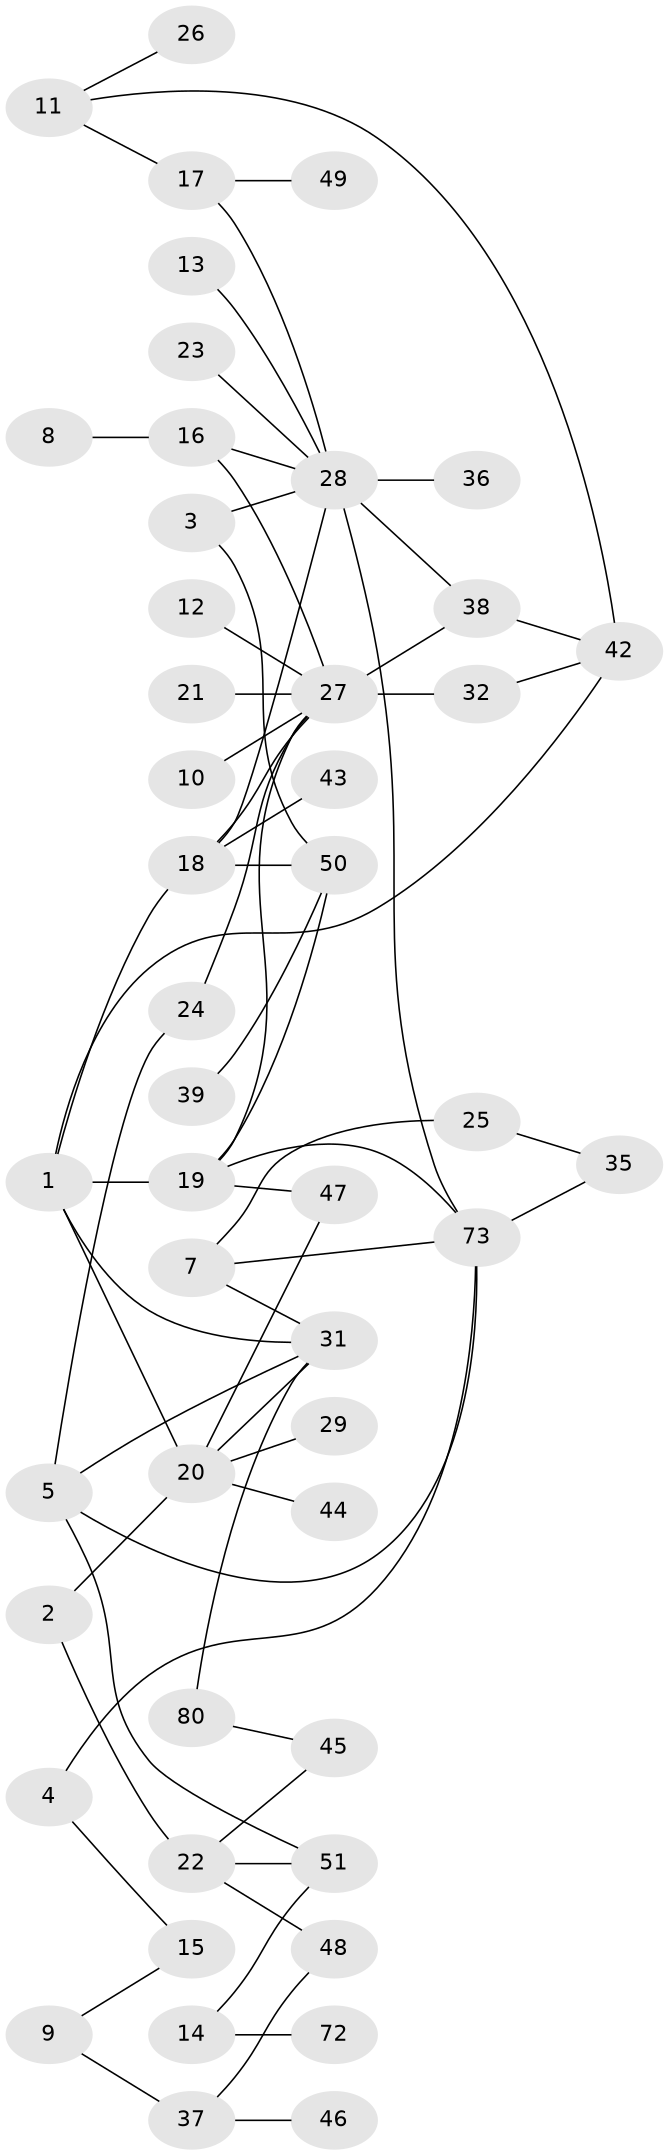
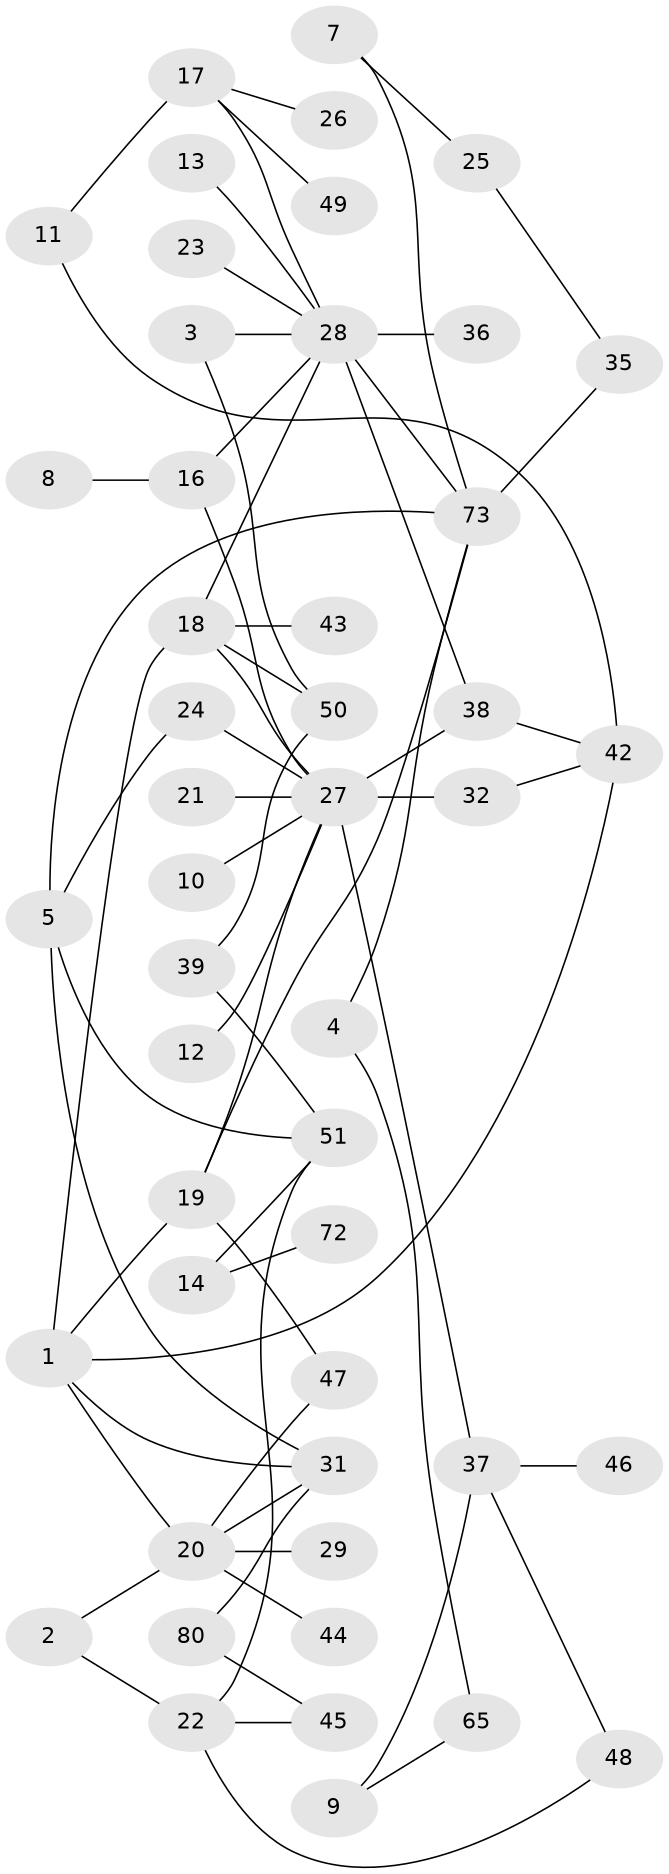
  graph {
    fontname="DejaVu Sans"
    rankdir=LR
    node [color=gray90 fontname="DejaVu Sans" style=filled]
    edge [fontname="DejaVu Sans" weight=1.0]
    1
    18
    19
    20
    31
    42
    28
    50
    27
    43
    n11 [label=73]
    47
    29
    44
    2
    22
    51
    45
    48
    3
    38
    36
    4
-   15
+   15 [label=65]
    35
    5
    24
    7
    25
    8
    16
    9
    37
    46
    10
    32
    11
    17
    26
    49
    12
    13
    14
    n44 [label=72]
    21
    23
    n47 [label=80]
    39
    1 -- 18
    1 -- 19
    1 -- 20
    1 -- 31
    1 -- 42
    18 -- 28
    18 -- 50
    18 -- 27
    18 -- 43
-   19 -- 50
    19 -- 27
    19 -- n11
    19 -- 47
    20 -- 31
    20 -- 47
    20 -- 29
    20 -- 44
    28 -- n11
    28 -- 38
    28 -- 36
    27 -- 38
+   27 -- 37 [weight=2.0]
    27 -- 32
    n11 -- 35
    2 -- 20
    2 -- 22
    22 -- 51
    22 -- 45
    22 -- 48
    3 -- 28
    3 -- 50
    38 -- 42
    4 -- n11
    4 -- 15
    5 -- 31
    5 -- n11
    5 -- 51
    5 -- 24
    24 -- 27
-   7 -- 31
    7 -- n11
    7 -- 25
    25 -- 35
    8 -- 16
    16 -- 28
    16 -- 27
    9 -- 15
    9 -- 37
    37 -- 48
    37 -- 46
    10 -- 27
    32 -- 42
    11 -- 42
    11 -- 17
-   11 -- 26
+   17 -- 26
    17 -- 28
    17 -- 49
    12 -- 27
    13 -- 28
    14 -- 51
    14 -- n44
    21 -- 27
    23 -- 28
    n47 -- 31
    n47 -- 45
    39 -- 50
+   39 -- 51
  }
